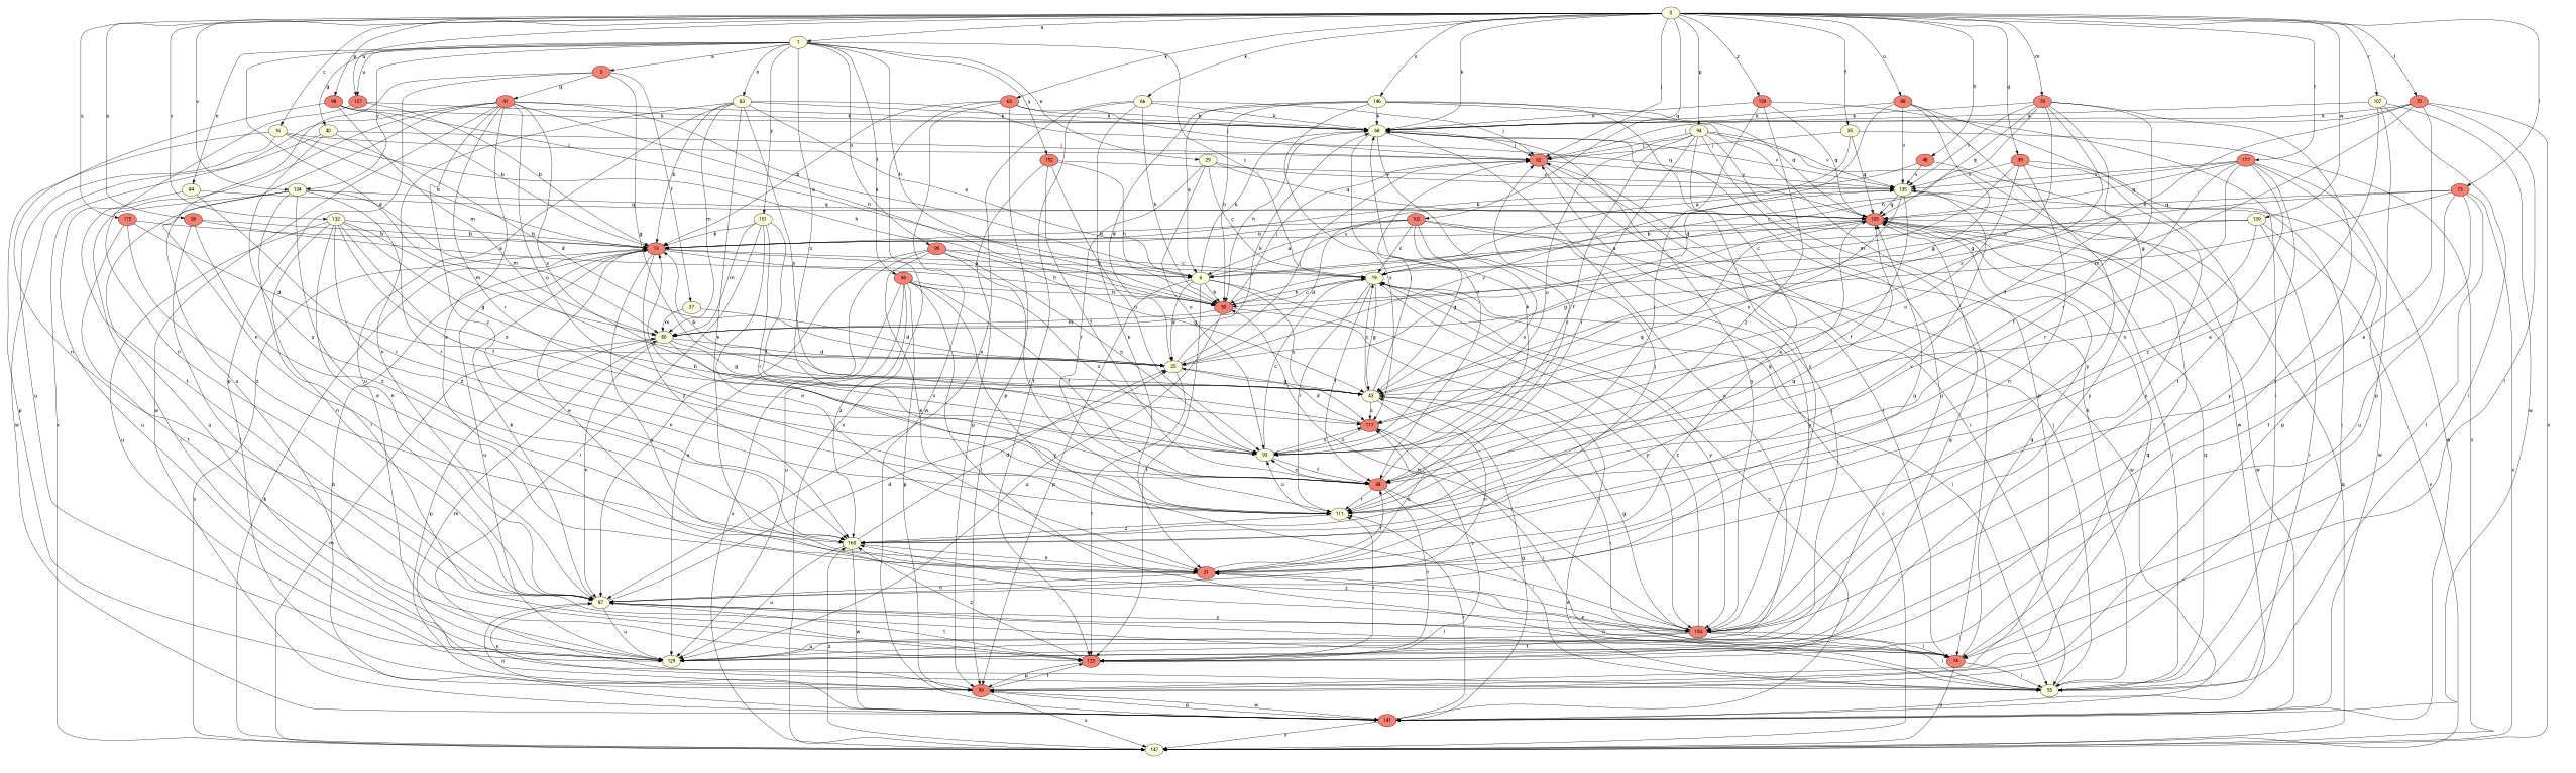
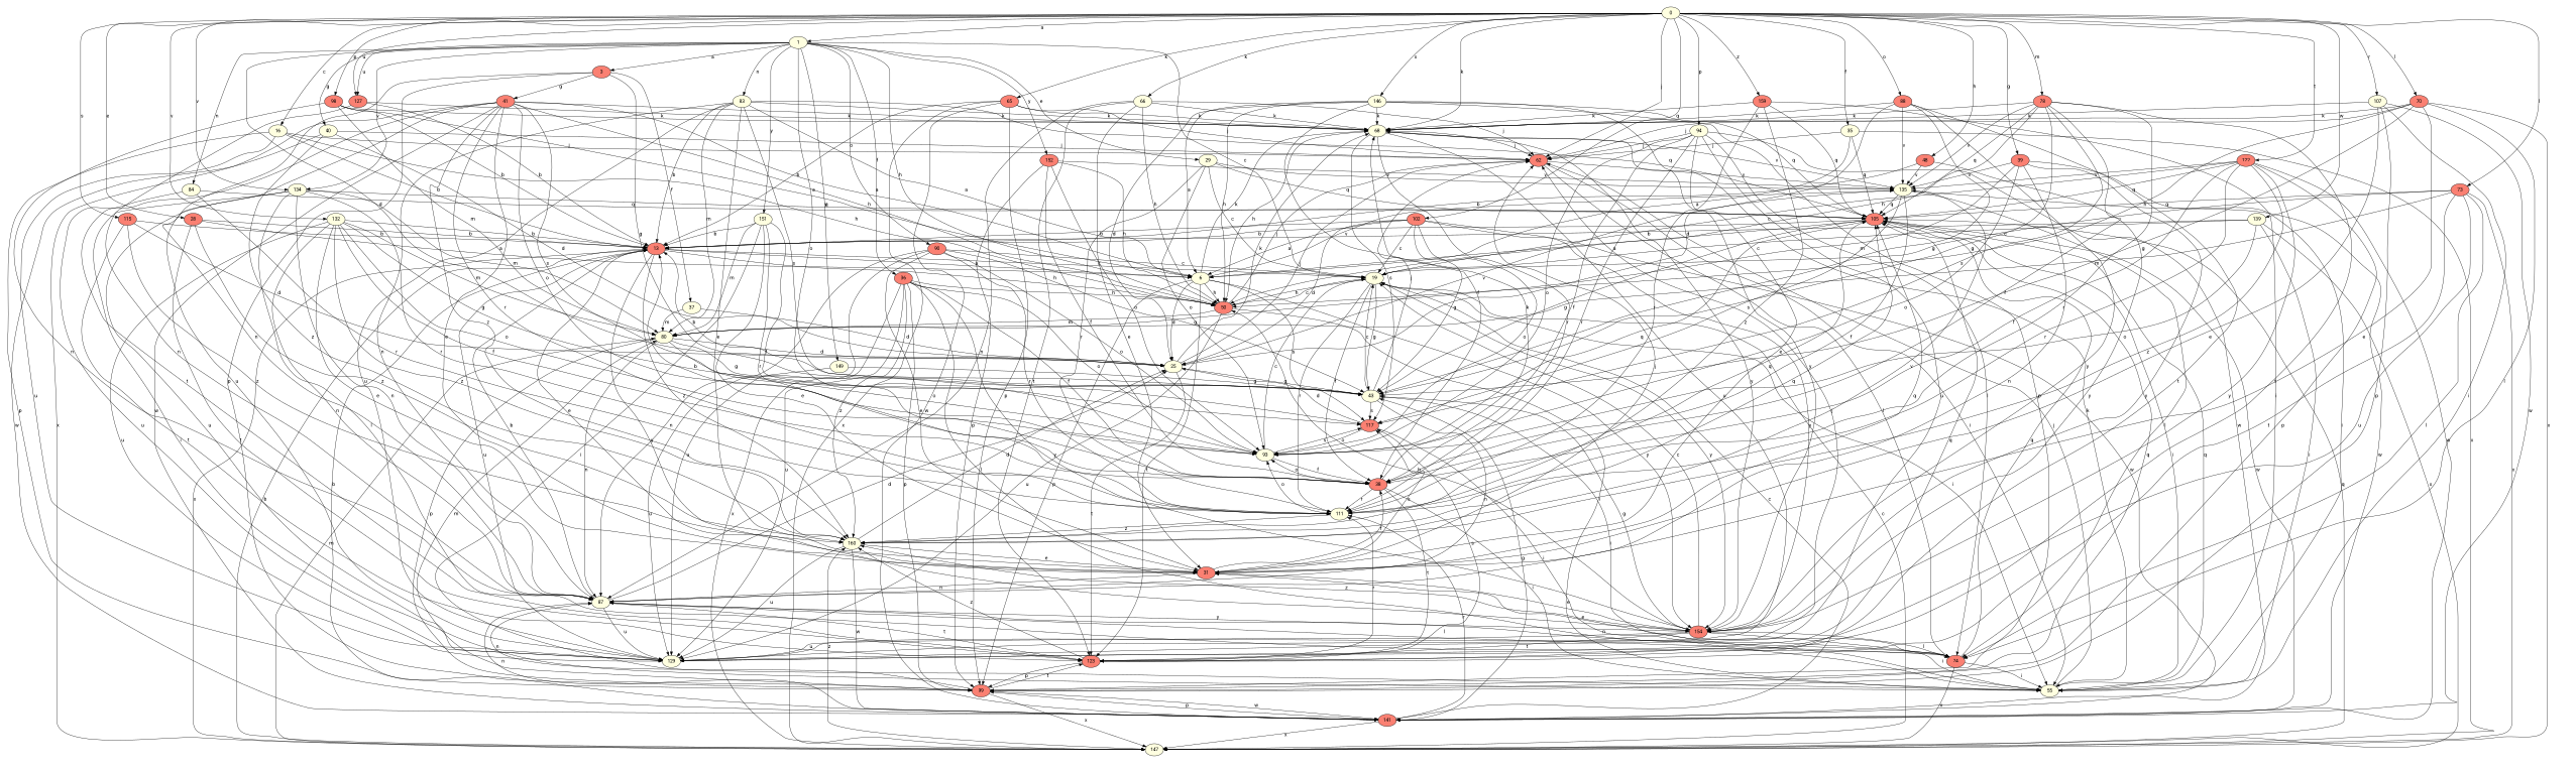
  strict digraph {
    fontname=Roboto
    node [fillcolor=lightyellow fontname=Roboto style=filled]
    edge [fontname=Roboto]
    0
    1
    16
    28 [fillcolor=salmon]
    35
    39 [fillcolor=salmon]
    48 [fillcolor=salmon]
    62 [fillcolor=salmon]
    65 [fillcolor=salmon]
    66
    68
    70 [fillcolor=salmon]
    73 [fillcolor=salmon]
    78 [fillcolor=salmon]
    88 [fillcolor=salmon]
    94
    98 [fillcolor=salmon]
    102 [fillcolor=salmon]
    107
    115 [fillcolor=salmon]
    122 [fillcolor=salmon]
    127 [fillcolor=salmon]
    132
    134
    139
    146
    159 [fillcolor=salmon]
    3 [fillcolor=salmon]
    19
    25
    29
    36 [fillcolor=salmon]
    40
    50 [fillcolor=salmon]
    83
    84
    90 [fillcolor=salmon]
    93
+   149
    151
    152 [fillcolor=salmon]
    99 [fillcolor=salmon]
    13 [fillcolor=salmon]
    129
    6
    123 [fillcolor=salmon]
    160
    147
    105 [fillcolor=salmon]
    87
    135
    154 [fillcolor=salmon]
    55
    80
    74 [fillcolor=salmon]
    141 [fillcolor=salmon]
    31 [fillcolor=salmon]
    117 [fillcolor=salmon]
    111
    43
    38 [fillcolor=salmon]
    37
    41 [fillcolor=salmon]
    0 -> 1 [label=a]
    0 -> 16 [label=c]
    0 -> 28 [label=e]
    0 -> 35 [label=f]
    0 -> 39 [label=g]
    0 -> 48 [label=h]
    0 -> 62 [label=j]
    0 -> 65 [label=k]
    0 -> 66 [label=k]
    0 -> 68 [label=k]
    0 -> 70 [label=l]
    0 -> 73 [label=l]
    0 -> 78 [label=m]
    0 -> 88 [label=o]
    0 -> 94 [label=p]
    0 -> 98 [label=p]
    0 -> 102 [label=q]
    0 -> 107 [label=r]
    0 -> 115 [label=s]
    0 -> 122 [label=t]
    0 -> 127 [label=u]
    0 -> 132 [label=v]
    0 -> 134 [label=v]
    0 -> 139 [label=w]
    0 -> 146 [label=x]
    0 -> 159 [label=z]
    1 -> 127 [label=u]
    1 -> 134 [label=v]
    1 -> 3 [label=a]
    1 -> 19 [label=c]
    1 -> 25 [label=d]
    1 -> 29 [label=e]
    1 -> 36 [label=f]
    1 -> 40 [label=g]
    1 -> 50 [label=h]
    1 -> 83 [label=n]
    1 -> 84 [label=n]
    1 -> 90 [label=o]
    1 -> 93 [label=o]
+   1 -> 149 [label=y]
    1 -> 151 [label=y]
    1 -> 152 [label=y]
    16 -> 62 [label=j]
    16 -> 50 [label=h]
    16 -> 99 [label=p]
    16 -> 13 [label=b]
    16 -> 129 [label=u]
    28 -> 13 [label=b]
    28 -> 6 [label=a]
    28 -> 123 [label=t]
    28 -> 160 [label=z]
    35 -> 62 [label=j]
    35 -> 6 [label=a]
    35 -> 147 [label=x]
    35 -> 105 [label=q]
    39 -> 93 [label=o]
    39 -> 87 [label=n]
    39 -> 135 [label=v]
    39 -> 154 [label=y]
    39 -> 55 [label=i]
    39 -> 80 [label=m]
    48 -> 13 [label=b]
    48 -> 135 [label=v]
    48 -> 154 [label=y]
    62 -> 135 [label=v]
    62 -> 55 [label=i]
    62 -> 74 [label=l]
    65 -> 62 [label=j]
    65 -> 68 [label=k]
    65 -> 99 [label=p]
    65 -> 13 [label=b]
    65 -> 147 [label=x]
    65 -> 141 [label=w]
    66 -> 62 [label=j]
    66 -> 68 [label=k]
    66 -> 50 [label=h]
    66 -> 123 [label=t]
    66 -> 87 [label=n]
    66 -> 31 [label=e]
    68 -> 62 [label=j]
    68 -> 50 [label=h]
    68 -> 129 [label=u]
    68 -> 135 [label=v]
    68 -> 154 [label=y]
    68 -> 117 [label=s]
    68 -> 111 [label=r]
    70 -> 62 [label=j]
    70 -> 68 [label=k]
    70 -> 50 [label=h]
    70 -> 147 [label=x]
    70 -> 74 [label=l]
    70 -> 31 [label=e]
    70 -> 43 [label=g]
    73 -> 19 [label=c]
    73 -> 129 [label=u]
    73 -> 123 [label=t]
    73 -> 147 [label=x]
    73 -> 105 [label=q]
    73 -> 80 [label=m]
    73 -> 74 [label=l]
    78 -> 68 [label=k]
    78 -> 50 [label=h]
    78 -> 123 [label=t]
    78 -> 105 [label=q]
    78 -> 135 [label=v]
    78 -> 117 [label=s]
    78 -> 111 [label=r]
    78 -> 43 [label=g]
    78 -> 38 [label=f]
    88 -> 68 [label=k]
    88 -> 25 [label=d]
    88 -> 123 [label=t]
    88 -> 135 [label=v]
    88 -> 154 [label=y]
    88 -> 43 [label=g]
    94 -> 62 [label=j]
    94 -> 93 [label=o]
    94 -> 129 [label=u]
-   94 -> 135 [label=v]
    94 -> 74 [label=l]
    94 -> 141 [label=w]
    94 -> 31 [label=e]
    94 -> 111 [label=r]
    94 -> 38 [label=f]
    98 -> 68 [label=k]
    98 -> 13 [label=b]
    98 -> 6 [label=a]
    98 -> 87 [label=n]
    98 -> 80 [label=m]
    102 -> 19 [label=c]
    102 -> 25 [label=d]
    102 -> 93 [label=o]
    102 -> 13 [label=b]
    102 -> 6 [label=a]
    102 -> 154 [label=y]
    102 -> 141 [label=w]
    102 -> 43 [label=g]
    107 -> 68 [label=k]
    107 -> 99 [label=p]
    107 -> 55 [label=i]
    107 -> 141 [label=w]
    107 -> 31 [label=e]
    115 -> 25 [label=d]
    115 -> 13 [label=b]
    115 -> 123 [label=t]
    115 -> 160 [label=z]
    122 -> 19 [label=c]
    122 -> 99 [label=p]
    122 -> 160 [label=z]
    122 -> 105 [label=q]
    122 -> 135 [label=v]
    122 -> 154 [label=y]
    122 -> 141 [label=w]
    122 -> 111 [label=r]
    122 -> 38 [label=f]
    127 -> 68 [label=k]
    127 -> 13 [label=b]
    127 -> 87 [label=n]
    132 -> 93 [label=o]
    132 -> 13 [label=b]
    132 -> 129 [label=u]
    132 -> 160 [label=z]
    132 -> 87 [label=n]
    132 -> 80 [label=m]
    132 -> 31 [label=e]
    132 -> 43 [label=g]
    132 -> 38 [label=f]
    134 -> 129 [label=u]
    134 -> 105 [label=q]
    134 -> 87 [label=n]
    134 -> 55 [label=i]
    134 -> 80 [label=m]
    134 -> 74 [label=l]
    134 -> 111 [label=r]
    139 -> 19 [label=c]
    139 -> 93 [label=o]
    139 -> 13 [label=b]
    139 -> 147 [label=x]
    139 -> 55 [label=i]
    146 -> 68 [label=k]
    146 -> 25 [label=d]
    146 -> 50 [label=h]
    146 -> 99 [label=p]
    146 -> 6 [label=a]
    146 -> 105 [label=q]
    146 -> 154 [label=y]
    146 -> 38 [label=f]
    159 -> 68 [label=k]
    159 -> 160 [label=z]
    159 -> 105 [label=q]
    159 -> 55 [label=i]
    159 -> 111 [label=r]
    3 -> 99 [label=p]
    3 -> 87 [label=n]
    3 -> 43 [label=g]
    3 -> 37 [label=f]
    3 -> 41 [label=g]
    19 -> 50 [label=h]
    19 -> 154 [label=y]
    19 -> 55 [label=i]
    19 -> 111 [label=r]
    19 -> 43 [label=g]
    19 -> 38 [label=f]
    25 -> 62 [label=j]
    25 -> 68 [label=k]
    25 -> 123 [label=t]
    25 -> 135 [label=v]
    25 -> 43 [label=g]
    29 -> 19 [label=c]
    29 -> 93 [label=o]
    29 -> 105 [label=q]
    29 -> 135 [label=v]
    29 -> 111 [label=r]
    36 -> 50 [label=h]
    36 -> 93 [label=o]
    36 -> 99 [label=p]
    36 -> 129 [label=u]
    36 -> 160 [label=z]
    36 -> 147 [label=x]
    36 -> 154 [label=y]
    36 -> 74 [label=l]
    36 -> 38 [label=f]
    40 -> 62 [label=j]
    40 -> 25 [label=d]
    40 -> 160 [label=z]
    40 -> 141 [label=w]
    50 -> 62 [label=j]
    50 -> 19 [label=c]
    50 -> 129 [label=u]
    50 -> 55 [label=i]
    50 -> 80 [label=m]
    83 -> 68 [label=k]
    83 -> 13 [label=b]
    83 -> 129 [label=u]
    83 -> 6 [label=a]
    83 -> 105 [label=q]
    83 -> 87 [label=n]
    83 -> 80 [label=m]
    83 -> 31 [label=e]
    83 -> 117 [label=s]
    84 -> 129 [label=u]
    84 -> 105 [label=q]
    84 -> 111 [label=r]
    90 -> 19 [label=c]
    90 -> 93 [label=o]
    90 -> 129 [label=u]
    90 -> 87 [label=n]
    90 -> 31 [label=e]
    90 -> 111 [label=r]
    90 -> 43 [label=g]
    93 -> 19 [label=c]
    93 -> 105 [label=q]
    93 -> 117 [label=s]
    93 -> 38 [label=f]
+   149 -> 129 [label=u]
+   149 -> 43 [label=g]
    151 -> 13 [label=b]
    151 -> 55 [label=i]
    151 -> 80 [label=m]
    151 -> 31 [label=e]
    151 -> 111 [label=r]
    151 -> 38 [label=f]
    152 -> 50 [label=h]
    152 -> 93 [label=o]
    152 -> 99 [label=p]
    152 -> 135 [label=v]
    152 -> 38 [label=f]
    99 -> 123 [label=t]
    99 -> 147 [label=x]
    99 -> 105 [label=q]
    99 -> 87 [label=n]
    99 -> 80 [label=m]
    99 -> 141 [label=w]
    13 -> 19 [label=c]
    13 -> 50 [label=h]
    13 -> 129 [label=u]
    13 -> 6 [label=a]
    13 -> 160 [label=z]
    13 -> 147 [label=x]
    13 -> 154 [label=y]
    13 -> 31 [label=e]
    129 -> 62 [label=j]
    129 -> 105 [label=q]
    6 -> 68 [label=k]
    6 -> 25 [label=d]
    6 -> 50 [label=h]
    6 -> 99 [label=p]
    6 -> 123 [label=t]
    6 -> 135 [label=v]
    6 -> 154 [label=y]
    6 -> 117 [label=s]
    123 -> 99 [label=p]
    123 -> 160 [label=z]
    123 -> 117 [label=s]
    123 -> 111 [label=r]
    160 -> 25 [label=d]
    160 -> 129 [label=u]
    160 -> 105 [label=q]
    160 -> 135 [label=v]
    160 -> 141 [label=w]
    160 -> 31 [label=e]
    147 -> 19 [label=c]
    147 -> 13 [label=b]
    147 -> 160 [label=z]
    147 -> 105 [label=q]
    147 -> 80 [label=m]
    105 -> 13 [label=b]
    105 -> 6 [label=a]
    105 -> 55 [label=i]
    105 -> 141 [label=w]
    105 -> 43 [label=g]
    87 -> 25 [label=d]
    87 -> 13 [label=b]
    87 -> 129 [label=u]
    87 -> 123 [label=t]
    87 -> 154 [label=y]
    87 -> 74 [label=l]
    135 -> 105 [label=q]
    135 -> 74 [label=l]
    135 -> 141 [label=w]
    135 -> 117 [label=s]
    135 -> 38 [label=f]
    154 -> 19 [label=c]
    154 -> 50 [label=h]
    154 -> 129 [label=u]
    154 -> 123 [label=t]
    154 -> 160 [label=z]
    154 -> 55 [label=i]
    154 -> 74 [label=l]
    154 -> 31 [label=e]
    154 -> 43 [label=g]
    55 -> 62 [label=j]
    55 -> 68 [label=k]
    55 -> 105 [label=q]
    80 -> 25 [label=d]
    80 -> 93 [label=o]
    80 -> 99 [label=p]
    80 -> 87 [label=n]
    80 -> 43 [label=g]
    74 -> 147 [label=x]
    74 -> 105 [label=q]
    74 -> 87 [label=n]
    74 -> 55 [label=i]
    74 -> 31 [label=e]
    141 -> 19 [label=c]
    141 -> 99 [label=p]
    141 -> 13 [label=b]
    141 -> 147 [label=x]
    141 -> 87 [label=n]
    141 -> 111 [label=r]
    141 -> 43 [label=g]
    31 -> 62 [label=j]
    31 -> 105 [label=q]
    31 -> 87 [label=n]
    31 -> 117 [label=s]
    31 -> 38 [label=f]
    117 -> 25 [label=d]
    117 -> 93 [label=o]
    117 -> 55 [label=i]
    111 -> 93 [label=o]
    111 -> 160 [label=z]
    111 -> 105 [label=q]
    43 -> 62 [label=j]
    43 -> 19 [label=c]
    43 -> 13 [label=b]
    43 -> 87 [label=n]
    43 -> 55 [label=i]
    43 -> 117 [label=s]
    38 -> 68 [label=k]
    38 -> 93 [label=o]
    38 -> 13 [label=b]
    38 -> 123 [label=t]
    38 -> 55 [label=i]
    38 -> 111 [label=r]
    37 -> 25 [label=d]
    37 -> 80 [label=m]
    41 -> 68 [label=k]
    41 -> 50 [label=h]
    41 -> 93 [label=o]
    41 -> 129 [label=u]
    41 -> 6 [label=a]
    41 -> 123 [label=t]
    41 -> 160 [label=z]
    41 -> 147 [label=x]
    41 -> 141 [label=w]
    41 -> 31 [label=e]
    41 -> 117 [label=s]
    41 -> 111 [label=r]
  }
